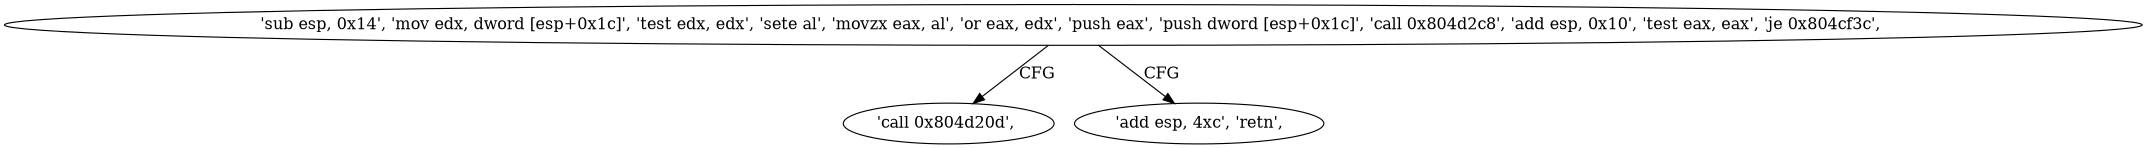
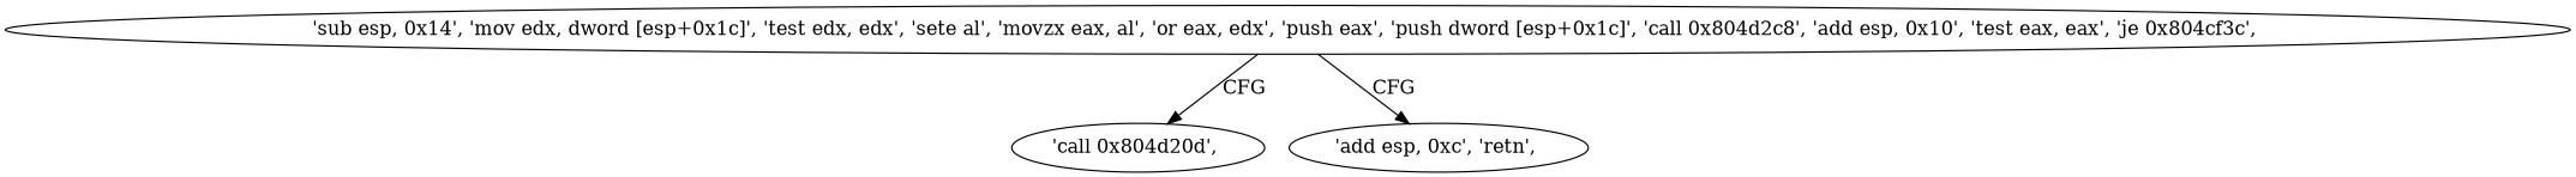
  digraph {
    n1 [label="'sub esp, 0x14', 'mov edx, dword [esp+0x1c]', 'test edx, edx', 'sete al', 'movzx eax, al', 'or eax, edx', 'push eax', 'push dword [esp+0x1c]', 'call 0x804d2c8', 'add esp, 0x10', 'test eax, eax', 'je 0x804cf3c', "]
    n2 [label="'call 0x804d20d', "]
-   n3 [label="'add esp, 4xc', 'retn',"]
+   n3 [label="'add esp, 0xc', 'retn', "]
    n1 -> n2 [label=CFG]
    n1 -> n3 [label=CFG]
  }
